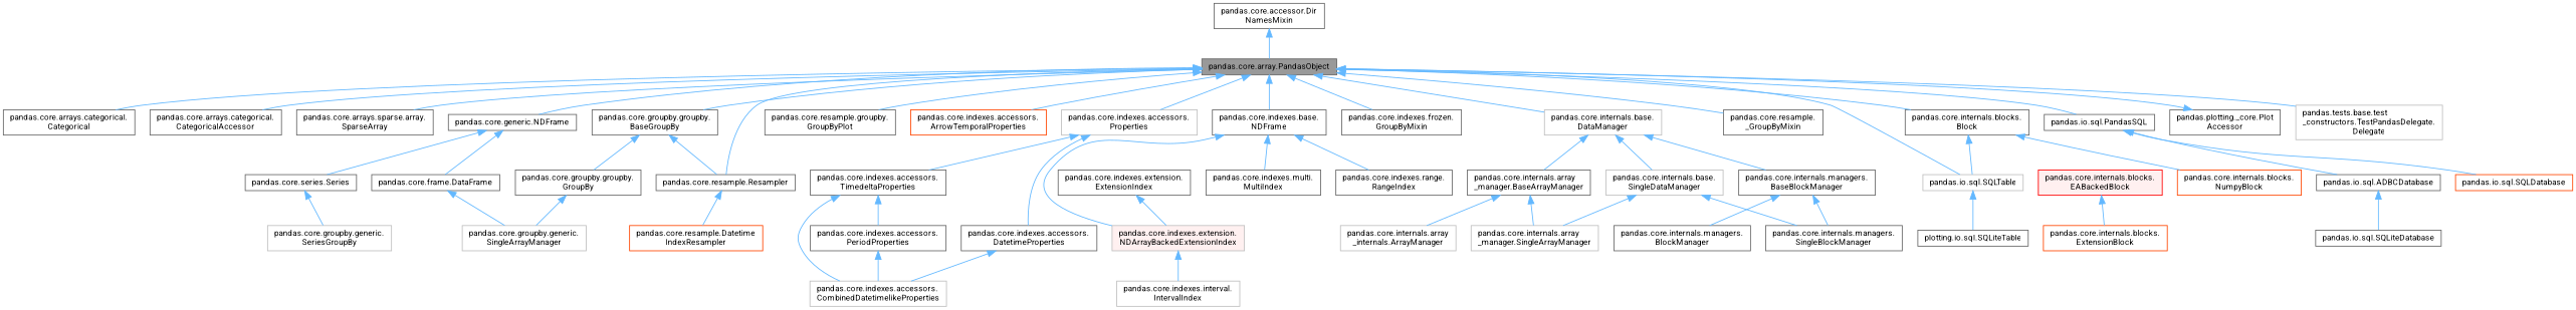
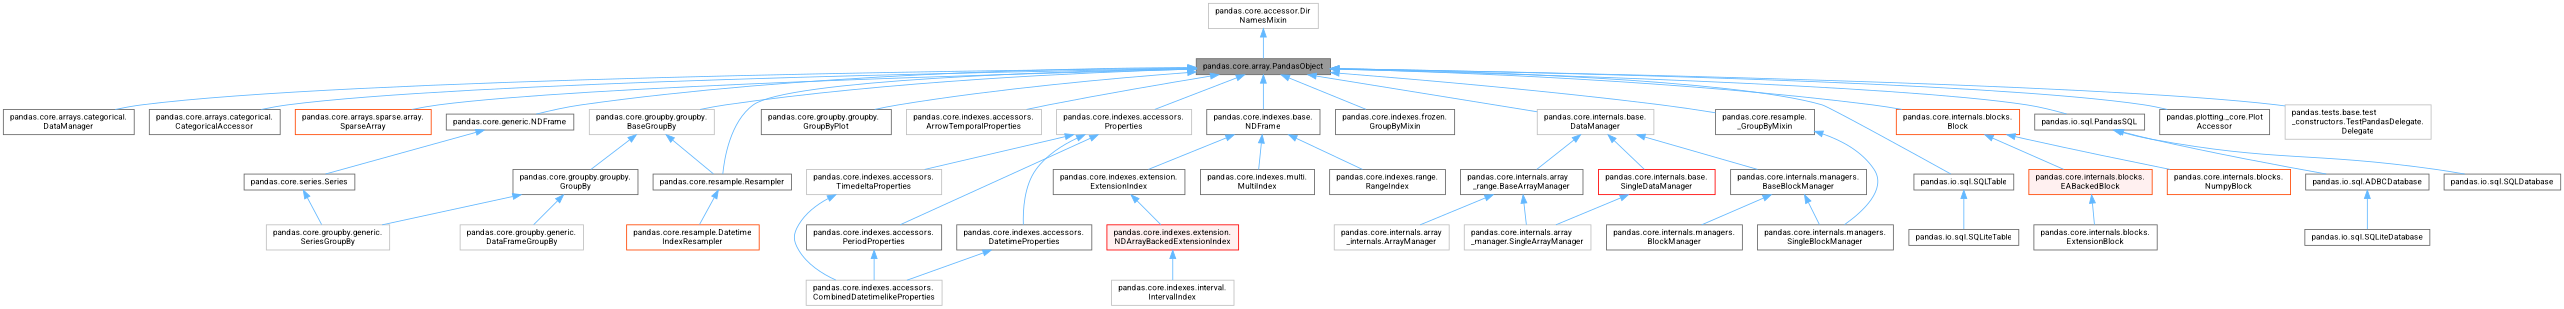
  digraph {
    fontname=Roboto
    rankdir=TB
    node [color=gray40 fillcolor=white fontname=Roboto fontsize=10 shape=box style=filled]
    edge [color=steelblue1 dir=back fontname=Roboto fontsize=10 labelfontname=Helvetica labelfontsize=10 style=solid]
    n1 [fillcolor=grey60 fontcolor=black height=0.2 label="pandas.core.array.PandasObject" width=0.4]
-   n2 [height=0.2 label="pandas.core.arrays.categorical.\lCategorical" width=0.4]
+   n2 [height=0.2 label="pandas.core.arrays.categorical.\lDataManager" width=0.4]
    n3 [height=0.2 label="pandas.core.arrays.categorical.\lCategoricalAccessor" width=0.4]
-   n4 [height=0.2 label="pandas.core.arrays.sparse.array.\lSparseArray" width=0.4]
+   n4 [color=orangered height=0.2 label="pandas.core.arrays.sparse.array.\lSparseArray" width=0.4]
    n5 [height=0.2 label="pandas.core.generic.NDFrame" width=0.4]
-   n6 [height=0.2 label="pandas.core.groupby.groupby.\lBaseGroupBy" width=0.4]
+   n6 [color=grey75 height=0.2 label="pandas.core.groupby.groupby.\lBaseGroupBy" width=0.4]
    n7 [height=0.2 label="pandas.core.resample.Resampler" width=0.4]
-   n8 [height=0.2 label="pandas.core.resample.groupby.\lGroupByPlot" width=0.4]
-   n9 [color=orangered height=0.2 label="pandas.core.indexes.accessors.\lArrowTemporalProperties" width=0.4]
+   n8 [height=0.2 label="pandas.core.groupby.groupby.\lGroupByPlot" width=0.4]
+   n9 [color=grey75 height=0.2 label="pandas.core.indexes.accessors.\lArrowTemporalProperties" width=0.4]
    n10 [color=grey75 height=0.2 label="pandas.core.indexes.accessors.\lProperties" width=0.4]
    n11 [height=0.2 label="pandas.core.indexes.base.\lNDFrame" width=0.4]
    n12 [height=0.2 label="pandas.core.indexes.frozen.\lGroupByMixin" width=0.4]
    n13 [color=grey75 height=0.2 label="pandas.core.internals.base.\lDataManager" width=0.4]
-   n14 [height=0.2 label="pandas.core.internals.blocks.\lBlock" width=0.4]
+   n14 [color=orangered height=0.2 label="pandas.core.internals.blocks.\lBlock" width=0.4]
    n15 [height=0.2 label="pandas.core.resample.\l_GroupByMixin" width=0.4]
    n16 [height=0.2 label="pandas.io.sql.PandasSQL" width=0.4]
-   n17 [color=grey75 height=0.2 label="pandas.io.sql.SQLTable" width=0.4]
+   n17 [height=0.2 label="pandas.io.sql.SQLTable" width=0.4]
    n18 [height=0.2 label="pandas.plotting._core.Plot\lAccessor" width=0.4]
    n19 [color=grey75 height=0.2 label="pandas.tests.base.test\l_constructors.TestPandasDelegate.\lDelegate" width=0.4]
-   n20 [height=0.2 label="pandas.core.frame.DataFrame" width=0.4]
    n21 [height=0.2 label="pandas.core.series.Series" width=0.4]
    n22 [height=0.2 label="pandas.core.groupby.groupby.\lGroupBy" width=0.4]
    n23 [color=orangered height=0.2 label="pandas.core.resample.Datetime\lIndexResampler" width=0.4]
    n24 [height=0.2 label="pandas.core.indexes.accessors.\lDatetimeProperties" width=0.4]
    n25 [height=0.2 label="pandas.core.indexes.accessors.\lPeriodProperties" width=0.4]
-   n26 [height=0.2 label="pandas.core.indexes.accessors.\lTimedeltaProperties" width=0.4]
+   n26 [color=grey75 height=0.2 label="pandas.core.indexes.accessors.\lTimedeltaProperties" width=0.4]
    n27 [height=0.2 label="pandas.core.indexes.extension.\lExtensionIndex" width=0.4]
    n28 [height=0.2 label="pandas.core.indexes.multi.\lMultiIndex" width=0.4]
    n29 [height=0.2 label="pandas.core.indexes.range.\lRangeIndex" width=0.4]
-   n30 [height=0.2 label="pandas.core.internals.array\l_manager.BaseArrayManager" width=0.4]
-   n31 [color=grey75 height=0.2 label="pandas.core.internals.base.\lSingleDataManager" width=0.4]
+   n30 [height=0.2 label="pandas.core.internals.array\l_range.BaseArrayManager" width=0.4]
+   n31 [color=red height=0.2 label="pandas.core.internals.base.\lSingleDataManager" width=0.4]
    n32 [height=0.2 label="pandas.core.internals.managers.\lBaseBlockManager" width=0.4]
-   n33 [color=red fillcolor="#FFF0F0" height=0.2 label="pandas.core.internals.blocks.\lEABackedBlock" width=0.4]
+   n33 [color=orangered fillcolor="#FFF0F0" height=0.2 label="pandas.core.internals.blocks.\lEABackedBlock" width=0.4]
    n34 [color=orangered height=0.2 label="pandas.core.internals.blocks.\lNumpyBlock" width=0.4]
    n35 [height=0.2 label="pandas.io.sql.ADBCDatabase" width=0.4]
-   n36 [color=orangered height=0.2 label="pandas.io.sql.SQLDatabase" width=0.4]
-   n37 [height=0.2 label="plotting.io.sql.SQLiteTable" width=0.4]
-   n38 [height=0.2 label="pandas.core.accessor.Dir\lNamesMixin" width=0.4]
-   n39 [color=grey75 height=0.2 label="pandas.core.groupby.generic.\lSingleArrayManager" width=0.4]
+   n36 [height=0.2 label="pandas.io.sql.SQLDatabase" width=0.4]
+   n37 [height=0.2 label="pandas.io.sql.SQLiteTable" width=0.4]
+   n38 [color=grey75 height=0.2 label="pandas.core.accessor.Dir\lNamesMixin" width=0.4]
+   n39 [color=grey75 height=0.2 label="pandas.core.groupby.generic.\lDataFrameGroupBy" width=0.4]
    n40 [color=grey75 height=0.2 label="pandas.core.groupby.generic.\lSeriesGroupBy" width=0.4]
    n41 [color=grey75 height=0.2 label="pandas.core.indexes.accessors.\lCombinedDatetimelikeProperties" width=0.4]
-   n42 [color=grey75 fillcolor="#FFF0F0" height=0.2 label="pandas.core.indexes.extension.\lNDArrayBackedExtensionIndex" width=0.4]
+   n42 [color=red fillcolor="#FFF0F0" height=0.2 label="pandas.core.indexes.extension.\lNDArrayBackedExtensionIndex" width=0.4]
    n43 [color=grey75 height=0.2 label="pandas.core.indexes.interval.\lIntervalIndex" width=0.4]
    n44 [color=grey75 height=0.2 label="pandas.core.internals.array\l_internals.ArrayManager" width=0.4]
    n45 [color=grey75 height=0.2 label="pandas.core.internals.array\l_manager.SingleArrayManager" width=0.4]
    n46 [height=0.2 label="pandas.core.internals.managers.\lSingleBlockManager" width=0.4]
    n47 [height=0.2 label="pandas.core.internals.managers.\lBlockManager" width=0.4]
-   n48 [color=orangered height=0.2 label="pandas.core.internals.blocks.\lExtensionBlock" width=0.4]
+   n48 [height=0.2 label="pandas.core.internals.blocks.\lExtensionBlock" width=0.4]
    n49 [height=0.2 label="pandas.io.sql.SQLiteDatabase" width=0.4]
    n1 -> n2
    n1 -> n3
    n1 -> n4
    n1 -> n5
    n1 -> n6
    n1 -> n7
    n1 -> n8
    n1 -> n9
    n1 -> n10
    n1 -> n11
    n1 -> n12
    n1 -> n13
    n1 -> n14
    n1 -> n15
    n1 -> n16
    n1 -> n17
-   n18 -> n1
+   n1 -> n18
    n1 -> n19
-   n5 -> n20
    n5 -> n21
    n6 -> n7
    n6 -> n22
    n7 -> n23
    n10 -> n24
-   n26 -> n25
+   n10 -> n25
    n10 -> n26
-   n11 -> n42
+   n11 -> n27
    n11 -> n28
    n11 -> n29
    n13 -> n30
    n13 -> n31
    n13 -> n32
-   n14 -> n17
+   n14 -> n33
    n14 -> n34
    n16 -> n35
    n16 -> n36
    n17 -> n37
-   n20 -> n39
    n21 -> n40
    n22 -> n39
+   n22 -> n40
    n24 -> n41
    n25 -> n41
    n26 -> n41
    n27 -> n42
    n30 -> n44
    n30 -> n45
    n31 -> n45
-   n31 -> n46
+   n15 -> n46
    n32 -> n46
    n32 -> n47
    n33 -> n48
    n35 -> n49
    n38 -> n1
    n42 -> n43
  }
